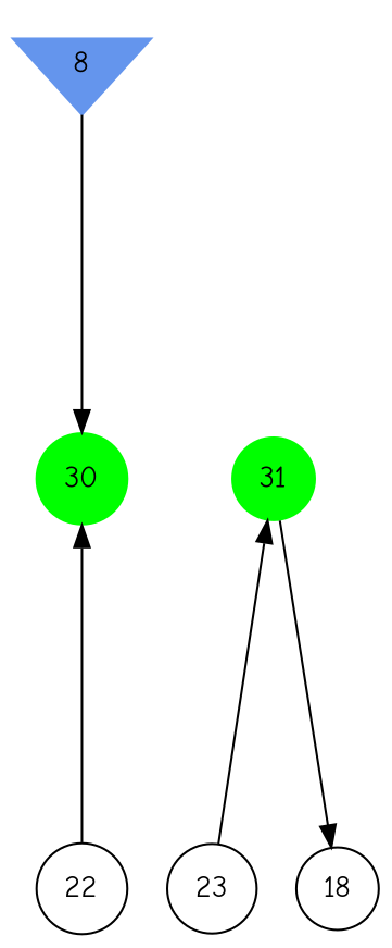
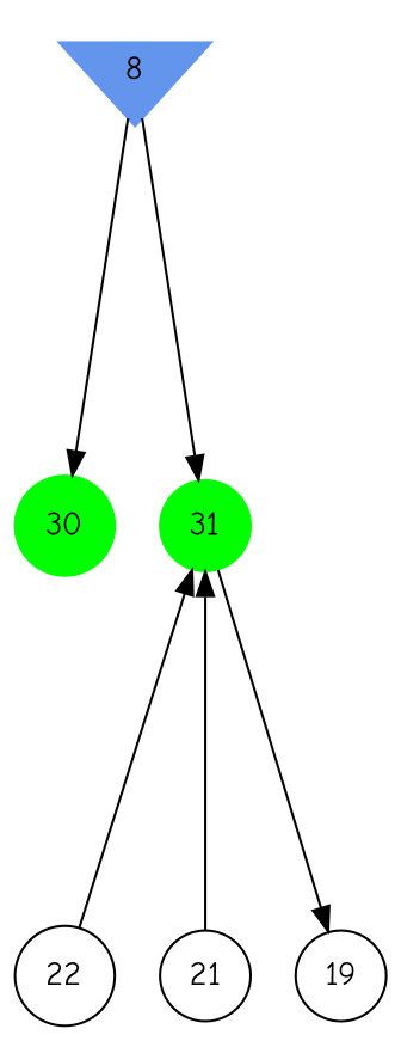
  digraph {
    fontname="Comic Neue"
    ranksep=2.0
    node [color=black fontname="Comic Neue" shape=circle]
    edge [fontname="Comic Neue"]
    n1 [color=cornflowerblue label=8 shape=invtriangle style=filled]
-   19 [label=18]
+   19
    22
-   23
+   23 [label=21]
    30 [color=green style=filled]
    31 [color=green style=filled]
    subgraph sub_1 {
      rank=same
      n1
    }
    subgraph sub_2 {
      rank=same
      19
      22
      23
    }
    subgraph sub_3 {
      rank=same
      30
      31
    }
    n1 -> 30
-   22 -> 30
+   n1 -> 31
+   22 -> 31
    23 -> 31
    31 -> 19
  }
